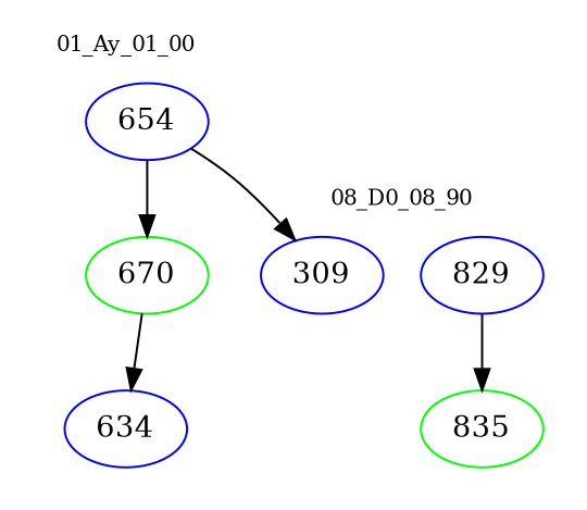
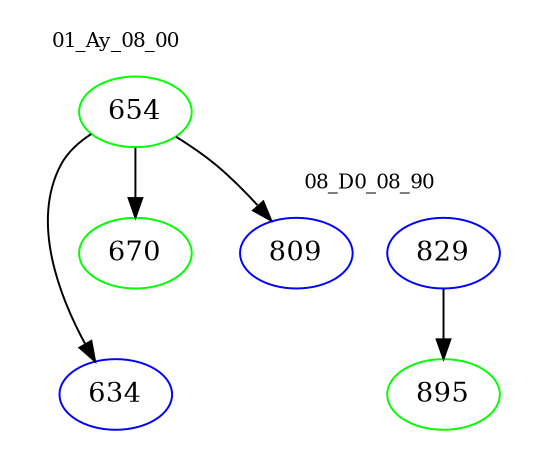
  digraph {
    fontname="DejaVu Serif"
    node [color=blue fontname="DejaVu Serif"]
    edge [color=black fontname="DejaVu Serif"]
-   n1 [label=654]
+   n1 [color=green label=654]
    n2 [label=634]
    n3 [color=green label=670]
    n4 [label=829]
-   n5 [label=309]
-   n6 [color=green label=835]
+   n5 [label=809]
+   n6 [color=green label=895]
    subgraph cluster_1 {
      color=white
      fontsize=10
-     label="01_Ay_01_00"
+     label="01_Ay_08_00"
      n1
      n2
      n3
    }
    subgraph cluster_2 {
      color=white
      fontsize=10
      label="08_D0_08_90"
      n4
      n5
      n6
    }
-   n3 -> n2
+   n1 -> n2
    n1 -> n3
    n1 -> n5
    n4 -> n6
  }
